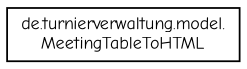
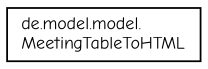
  digraph {
    rankdir=LR
    fontname="Comic Neue"
-   n1 [color=black fillcolor=white fontname="Comic Neue" fontsize=10 height=0.2 label="de.turnierverwaltung.model.\lMeetingTableToHTML" shape=record style=filled width=0.4]
+   n1 [color=black fillcolor=white fontname="Comic Neue" fontsize=10 height=0.2 label="de.model.model.\lMeetingTableToHTML" shape=record style=filled width=0.4]
  }
